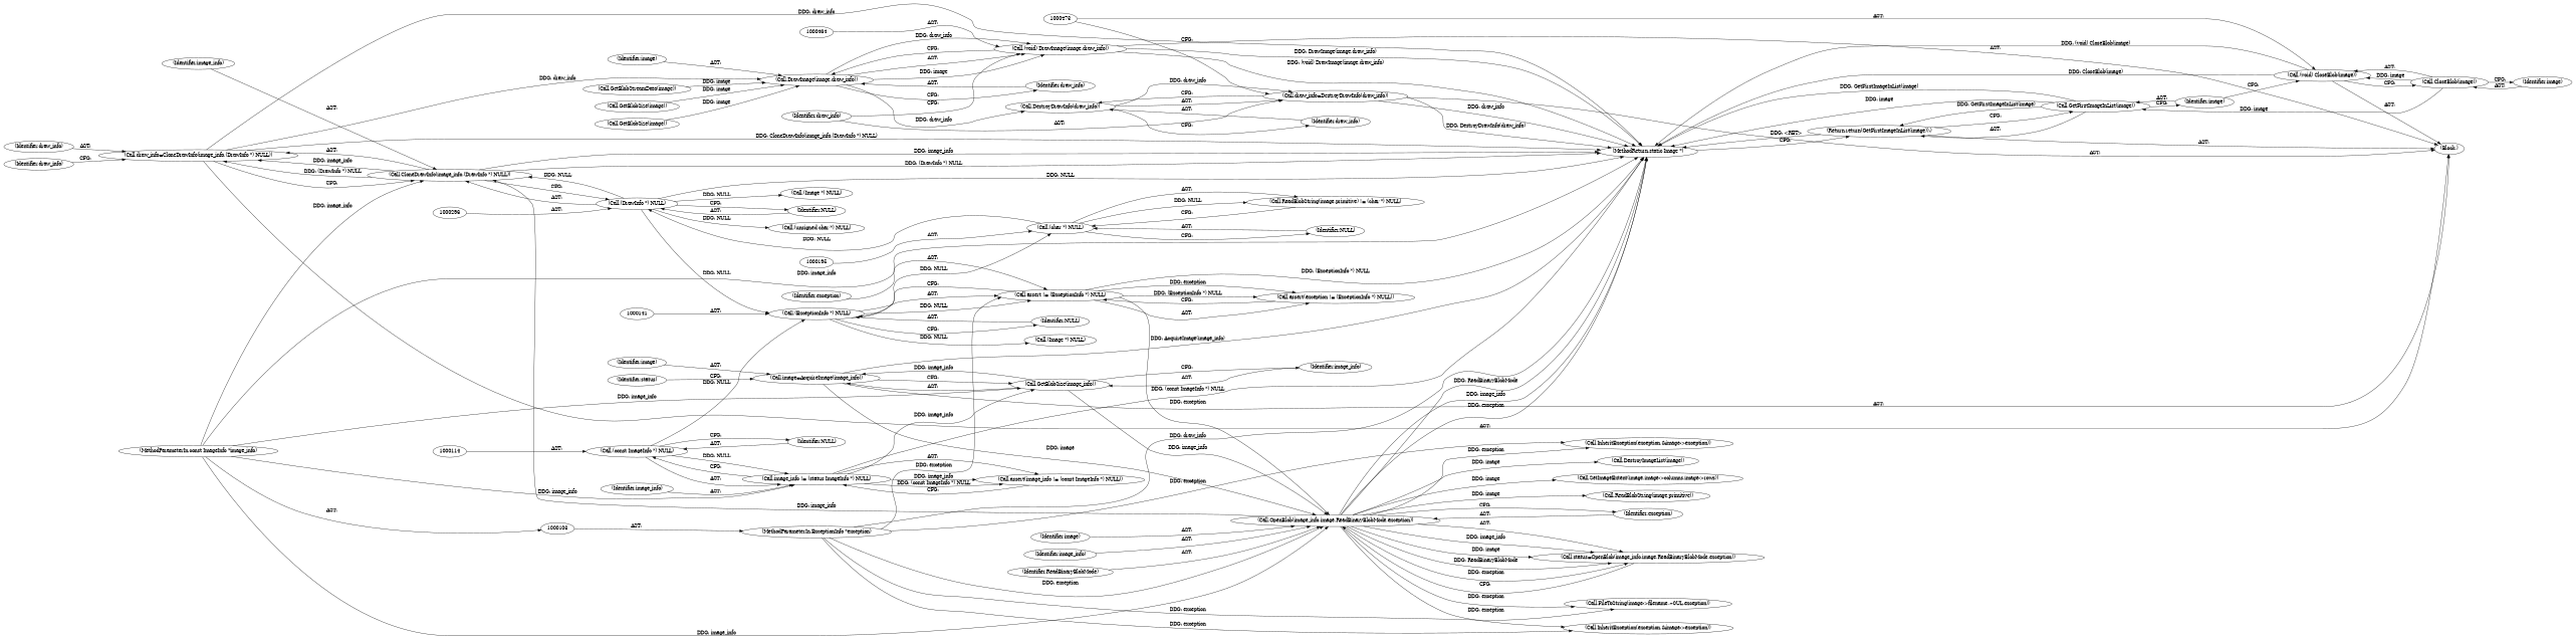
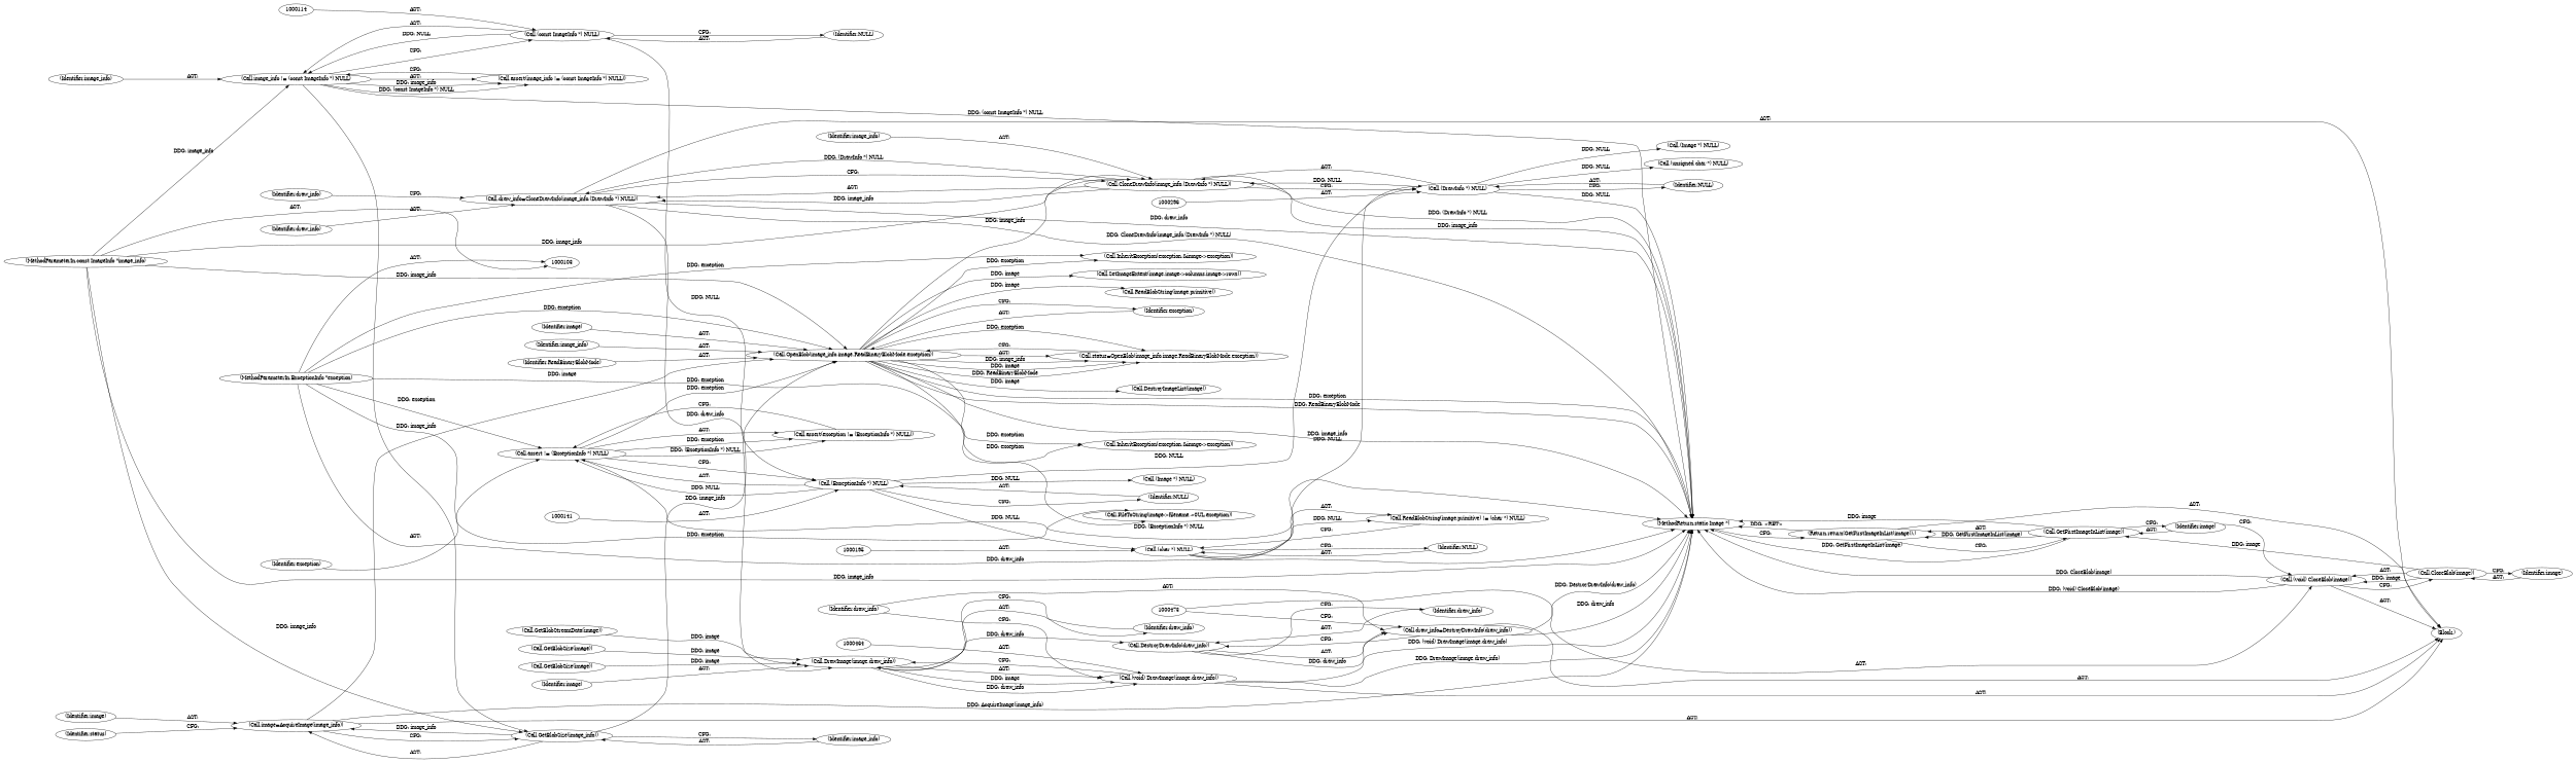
  digraph {
    rankdir=LR
    n1 [label="(Call,draw_info=CloneDrawInfo(image_info,(DrawInfo *) NULL))"]
    n2 [label="(Call,CloneDrawInfo(image_info,(DrawInfo *) NULL))"]
    n3 [label="(Call,DrawImage(image,draw_info))"]
    n4 [label="(MethodReturn,static Image *)"]
    n5 [label="(Block,)"]
    n6 [label="(Call,(DrawInfo *) NULL)"]
    n7 [label="(Call,(void) DrawImage(image,draw_info))"]
    n8 [label="(Call,DestroyDrawInfo(draw_info))"]
    n9 [label="(Identifier,draw_info)"]
    n10 [label="(Return,return(GetFirstImageInList(image));)"]
    n11 [label="(Call,(Image *) NULL)"]
    n12 [label="(Identifier,NULL)"]
    n13 [label="(Call,(unsigned char *) NULL)"]
    n14 [label="(Call,OpenBlob(image_info,image,ReadBinaryBlobMode,exception))"]
    n15 [label="(Call,DestroyImageList(image))"]
    n16 [label="(Call,SetImageExtent(image,image->columns,image->rows))"]
    n17 [label="(Call,ReadBlobString(image,primitive))"]
    n18 [label="(Identifier,exception)"]
    n19 [label="(Call,InheritException(exception,&image->exception))"]
    n20 [label="(Call,FileToString(image->filename,~0UL,exception))"]
    n21 [label="(Call,status=OpenBlob(image_info,image,ReadBinaryBlobMode,exception))"]
    n22 [label="(Call,InheritException(exception,&image->exception))"]
    n23 [label="(Call,GetBlobSize(image_info))"]
    n24 [label="(Call,image=AcquireImage(image_info))"]
    n25 [label="(Identifier,image_info)"]
-   n26 [label="(Call,image_info != (status ImageInfo *) NULL)"]
+   n26 [label="(Call,image_info != (const ImageInfo *) NULL)"]
    n27 [label="(Call,(const ImageInfo *) NULL)"]
    n28 [label="(Call,assert(image_info != (const ImageInfo *) NULL))"]
    n29 [label="(Call,(ExceptionInfo *) NULL)"]
    n30 [label="(Identifier,NULL)"]
    n31 [label="(MethodParameterIn,const ImageInfo *image_info)"]
    1000103
    n33 [label="(Call,assert != (ExceptionInfo *) NULL)"]
    n34 [label="(Call,(char *) NULL)"]
    n35 [label="(Identifier,NULL)"]
    n36 [label="(Call,(Image *) NULL)"]
    n37 [label="(Call,assert(exception != (ExceptionInfo *) NULL))"]
    n38 [label="(MethodParameterIn,ExceptionInfo *exception)"]
    n39 [label="(Identifier,NULL)"]
    n40 [label="(Call,ReadBlobString(image,primitive) != (char *) NULL)"]
    n41 [label="(Call,draw_info=DestroyDrawInfo(draw_info))"]
    n42 [label="(Identifier,draw_info)"]
    n43 [label="(Call,CloseBlob(image))"]
    n44 [label="(Call,(void) CloseBlob(image))"]
    n45 [label="(Call,GetFirstImageInList(image))"]
    n46 [label="(Identifier,image)"]
    n47 [label="(Identifier,image)"]
    n48 [label="(Identifier,image)"]
    n49 [label="(Call,GetBlobStreamData(image))"]
    n50 [label="(Identifier,draw_info)"]
    n51 [label="(Identifier,draw_info)"]
    n52 [label="(Identifier,image_info)"]
    n53 [label="(Identifier,draw_info)"]
    n54 [label="(Identifier,image_info)"]
    n55 [label="(Identifier,image)"]
    n56 [label="(Identifier,ReadBinaryBlobMode)"]
    n57 [label="(Call,GetBlobSize(image))"]
    n58 [label="(Identifier,exception)"]
    n59 [label="(Call,GetBlobSize(image))"]
    n60 [label="(Identifier,image)"]
    n61 [label="(Identifier,image_info)"]
    n62 [label="(Identifier,status)"]
    1000114
    1000141
    1000296
    1000195
    1000464
    1000473
    n1 -> n2 [label="CFG: "]
    n1 -> n3 [label="DDG: draw_info"]
    n1 -> n4 [label="DDG: draw_info"]
    n1 -> n4 [label="DDG: CloneDrawInfo(image_info,(DrawInfo *) NULL)"]
    n1 -> n5 [label="AST: "]
    n2 -> n1 [label="AST: "]
    n2 -> n1 [label="DDG: image_info"]
    n2 -> n1 [label="DDG: (DrawInfo *) NULL"]
    n2 -> n4 [label="DDG: image_info"]
    n2 -> n4 [label="DDG: (DrawInfo *) NULL"]
    n2 -> n6 [label="CFG: "]
    n3 -> n7 [label="AST: "]
    n3 -> n7 [label="DDG: image"]
    n3 -> n7 [label="DDG: draw_info"]
    n3 -> n8 [label="DDG: draw_info"]
    n3 -> n9 [label="CFG: "]
    n4 -> n10 [label="CFG: "]
    n6 -> n2 [label="AST: "]
    n6 -> n2 [label="DDG: NULL"]
    n6 -> n4 [label="DDG: NULL"]
    n6 -> n11 [label="DDG: NULL"]
    n6 -> n12 [label="CFG: "]
    n6 -> n13 [label="DDG: NULL"]
    n7 -> n3 [label="CFG: "]
    n7 -> n4 [label="DDG: DrawImage(image,draw_info)"]
    n7 -> n4 [label="DDG: (void) DrawImage(image,draw_info)"]
    n7 -> n5 [label="AST: "]
    n8 -> n41 [label="AST: "]
    n8 -> n41 [label="DDG: draw_info"]
    n8 -> n42 [label="CFG: "]
    n9 -> n3 [label="AST: "]
    n10 -> n4 [label="DDG: <RET>"]
    n10 -> n5 [label="AST: "]
    n10 -> n45 [label="CFG: "]
    n12 -> n6 [label="AST: "]
    n14 -> n2 [label="DDG: image_info"]
    n14 -> n4 [label="DDG: exception"]
    n14 -> n4 [label="DDG: ReadBinaryBlobMode"]
    n14 -> n4 [label="DDG: image_info"]
    n14 -> n15 [label="DDG: image"]
    n14 -> n16 [label="DDG: image"]
    n14 -> n17 [label="DDG: image"]
    n14 -> n18 [label="CFG: "]
    n14 -> n19 [label="DDG: exception"]
    n14 -> n20 [label="DDG: exception"]
    n14 -> n21 [label="AST: "]
    n14 -> n21 [label="DDG: image_info"]
    n14 -> n21 [label="DDG: image"]
    n14 -> n21 [label="DDG: ReadBinaryBlobMode"]
    n14 -> n21 [label="DDG: exception"]
    n14 -> n22 [label="DDG: exception"]
    n18 -> n14 [label="AST: "]
    n21 -> n14 [label="CFG: "]
    n23 -> n14 [label="DDG: image_info"]
    n23 -> n24 [label="AST: "]
    n23 -> n24 [label="DDG: image_info"]
    n23 -> n25 [label="CFG: "]
    n24 -> n4 [label="DDG: AcquireImage(image_info)"]
    n24 -> n5 [label="AST: "]
    n24 -> n14 [label="DDG: image"]
    n24 -> n23 [label="CFG: "]
    n25 -> n23 [label="AST: "]
    n26 -> n4 [label="DDG: (const ImageInfo *) NULL"]
    n26 -> n23 [label="DDG: image_info"]
    n26 -> n27 [label="CFG: "]
    n26 -> n28 [label="AST: "]
    n26 -> n28 [label="DDG: image_info"]
    n26 -> n28 [label="DDG: (const ImageInfo *) NULL"]
    n27 -> n26 [label="AST: "]
    n27 -> n26 [label="DDG: NULL"]
    n27 -> n29 [label="DDG: NULL"]
    n27 -> n30 [label="CFG: "]
    n28 -> n26 [label="CFG: "]
-   n6 -> n29 [label="DDG: NULL"]
+   n29 -> n6 [label="DDG: NULL"]
    n29 -> n33 [label="AST: "]
    n29 -> n33 [label="DDG: NULL"]
    n29 -> n34 [label="DDG: NULL"]
    n29 -> n35 [label="CFG: "]
    n29 -> n36 [label="DDG: NULL"]
    n30 -> n27 [label="AST: "]
    n31 -> n2 [label="DDG: image_info"]
    n31 -> n4 [label="DDG: image_info"]
    n31 -> n14 [label="DDG: image_info"]
    n31 -> n23 [label="DDG: image_info"]
    n31 -> n26 [label="DDG: image_info"]
    n31 -> 1000103 [label="AST: "]
    n33 -> n4 [label="DDG: (ExceptionInfo *) NULL"]
    n33 -> n14 [label="DDG: exception"]
    n33 -> n29 [label="CFG: "]
    n33 -> n37 [label="AST: "]
    n33 -> n37 [label="DDG: exception"]
    n33 -> n37 [label="DDG: (ExceptionInfo *) NULL"]
    n34 -> n6 [label="DDG: NULL"]
    n34 -> n39 [label="CFG: "]
    n34 -> n40 [label="AST: "]
    n34 -> n40 [label="DDG: NULL"]
    n35 -> n29 [label="AST: "]
    n37 -> n33 [label="CFG: "]
    n38 -> n4 [label="DDG: draw_info"]
    n38 -> n14 [label="DDG: exception"]
    n38 -> n19 [label="DDG: exception"]
    n38 -> n20 [label="DDG: exception"]
    n38 -> n22 [label="DDG: exception"]
-   1000103 -> n38 [label="AST: "]
+   n38 -> 1000103 [label="AST: "]
    n38 -> n33 [label="DDG: exception"]
    n39 -> n34 [label="AST: "]
    n40 -> n34 [label="CFG: "]
    n41 -> n4 [label="DDG: draw_info"]
    n41 -> n4 [label="DDG: DestroyDrawInfo(draw_info)"]
    n41 -> n5 [label="AST: "]
    n41 -> n8 [label="CFG: "]
    n42 -> n8 [label="AST: "]
    n43 -> n44 [label="AST: "]
    n43 -> n44 [label="DDG: image"]
    n43 -> n45 [label="DDG: image"]
    n43 -> n46 [label="CFG: "]
    n44 -> n4 [label="DDG: (void) CloseBlob(image)"]
    n44 -> n4 [label="DDG: CloseBlob(image)"]
    n44 -> n5 [label="AST: "]
    n44 -> n43 [label="CFG: "]
    n45 -> n4 [label="DDG: GetFirstImageInList(image)"]
    n45 -> n4 [label="DDG: image"]
    n45 -> n10 [label="AST: "]
    n45 -> n10 [label="DDG: GetFirstImageInList(image)"]
    n45 -> n47 [label="CFG: "]
    n46 -> n43 [label="AST: "]
    n47 -> n44 [label="CFG: "]
    n47 -> n45 [label="AST: "]
    n48 -> n14 [label="AST: "]
    n49 -> n3 [label="DDG: image"]
    n50 -> n1 [label="AST: "]
    n51 -> n7 [label="CFG: "]
    n51 -> n41 [label="AST: "]
    n52 -> n26 [label="AST: "]
    n53 -> n1 [label="CFG: "]
    n54 -> n14 [label="AST: "]
    n55 -> n24 [label="AST: "]
    n56 -> n14 [label="AST: "]
    n57 -> n3 [label="DDG: image"]
    n58 -> n33 [label="AST: "]
    n59 -> n3 [label="DDG: image"]
    n60 -> n3 [label="AST: "]
    n61 -> n2 [label="AST: "]
    n62 -> n24 [label="CFG: "]
    1000114 -> n27 [label="AST: "]
    1000141 -> n29 [label="AST: "]
    1000296 -> n6 [label="AST: "]
    1000195 -> n34 [label="AST: "]
    1000464 -> n7 [label="AST: "]
    1000473 -> n41 [label="CFG: "]
    1000473 -> n44 [label="AST: "]
  }
